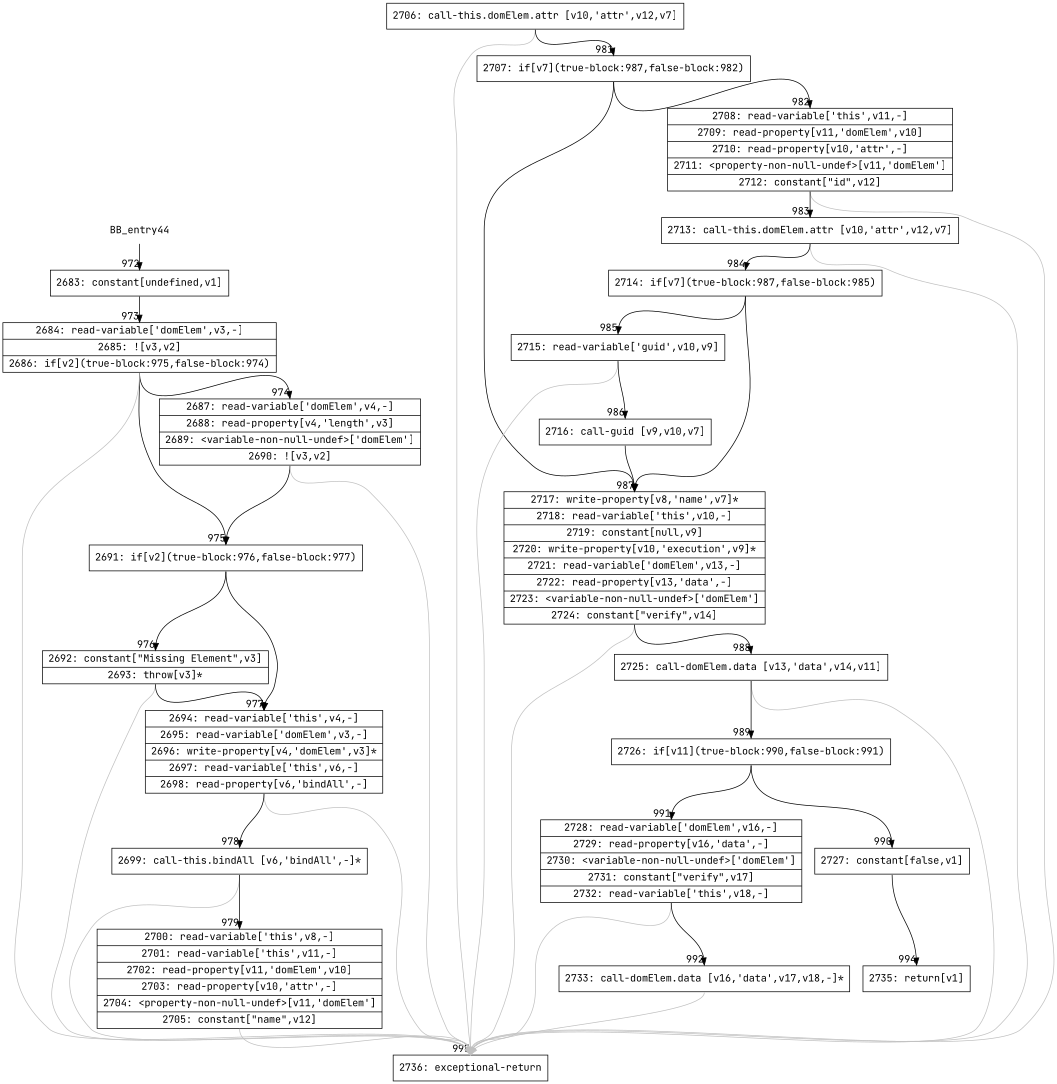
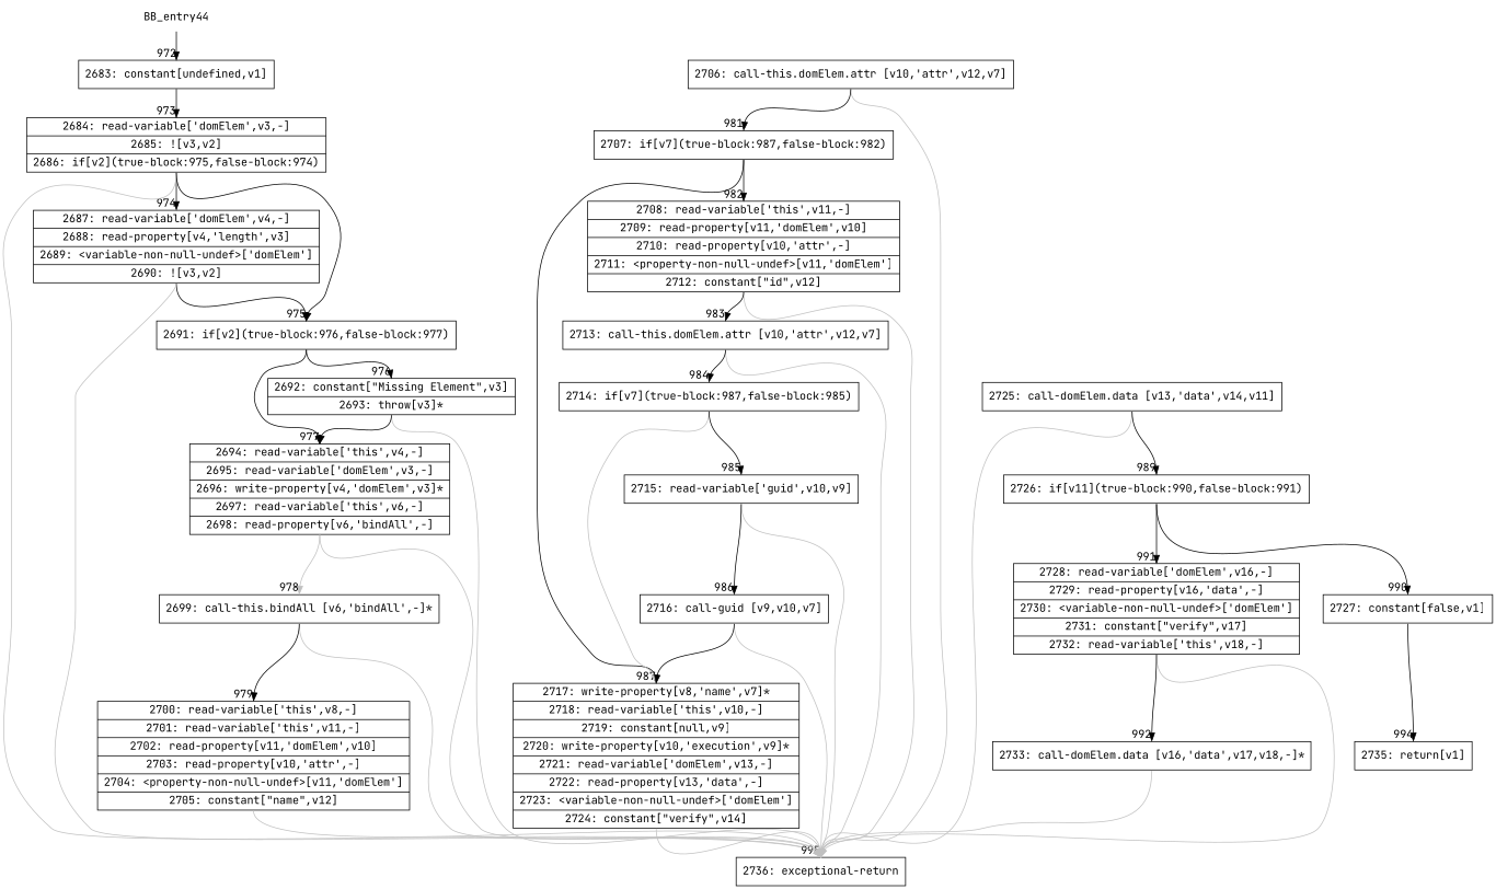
  digraph {
    fontname="JetBrains Mono"
    rankdir=TD
    node [fontname="JetBrains Mono" shape=record]
    edge [fontname="JetBrains Mono" headport=n tailport=s]
    n1 [label=BB_entry44 shape=none]
    n2 [label="{2683: constant[undefined,v1]}"]
    n3 [label="{2684: read-variable['domElem',v3,-]|2685: ![v3,v2]|2686: if[v2](true-block:975,false-block:974)}"]
    n4 [label="{2691: if[v2](true-block:976,false-block:977)}"]
    n5 [label="{2687: read-variable['domElem',v4,-]|2688: read-property[v4,'length',v3]|2689: \<variable-non-null-undef\>['domElem']|2690: ![v3,v2]}"]
    n6 [label="{2736: exceptional-return}"]
    n7 [label="{2692: constant[\"Missing Element\",v3]|2693: throw[v3]*}"]
    n8 [label="{2694: read-variable['this',v4,-]|2695: read-variable['domElem',v3,-]|2696: write-property[v4,'domElem',v3]*|2697: read-variable['this',v6,-]|2698: read-property[v6,'bindAll',-]}"]
    n9 [label="{2699: call-this.bindAll [v6,'bindAll',-]*}"]
    n10 [label="{2700: read-variable['this',v8,-]|2701: read-variable['this',v11,-]|2702: read-property[v11,'domElem',v10]|2703: read-property[v10,'attr',-]|2704: \<property-non-null-undef\>[v11,'domElem']|2705: constant[\"name\",v12]}"]
    n11 [label="{2706: call-this.domElem.attr [v10,'attr',v12,v7]}"]
    n12 [label="{2707: if[v7](true-block:987,false-block:982)}"]
    n13 [label="{2717: write-property[v8,'name',v7]*|2718: read-variable['this',v10,-]|2719: constant[null,v9]|2720: write-property[v10,'execution',v9]*|2721: read-variable['domElem',v13,-]|2722: read-property[v13,'data',-]|2723: \<variable-non-null-undef\>['domElem']|2724: constant[\"verify\",v14]}"]
    n14 [label="{2708: read-variable['this',v11,-]|2709: read-property[v11,'domElem',v10]|2710: read-property[v10,'attr',-]|2711: \<property-non-null-undef\>[v11,'domElem']|2712: constant[\"id\",v12]}"]
    n15 [label="{2725: call-domElem.data [v13,'data',v14,v11]}"]
    n16 [label="{2713: call-this.domElem.attr [v10,'attr',v12,v7]}"]
    n17 [label="{2726: if[v11](true-block:990,false-block:991)}"]
    n18 [label="{2714: if[v7](true-block:987,false-block:985)}"]
    n19 [label="{2715: read-variable['guid',v10,v9]}"]
    n20 [label="{2716: call-guid [v9,v10,v7]}"]
    n21 [label="{2727: constant[false,v1]}"]
    n22 [label="{2728: read-variable['domElem',v16,-]|2729: read-property[v16,'data',-]|2730: \<variable-non-null-undef\>['domElem']|2731: constant[\"verify\",v17]|2732: read-variable['this',v18,-]}"]
    n23 [label="{2735: return[v1]}"]
    n24 [label="{2733: call-domElem.data [v16,'data',v17,v18,-]*}"]
    n1 -> n2 [headlabel="    972"]
    n2 -> n3 [headlabel="      973"]
    n3 -> n4 [headlabel="      975"]
    n3 -> n5 [headlabel="      974"]
    n3 -> n6 [color=gray headlabel="      995"]
    n4 -> n7 [headlabel="      976"]
    n4 -> n8 [headlabel="      977"]
    n5 -> n4
    n5 -> n6 [color=gray]
    n7 -> n6 [color=gray]
    n7 -> n8
    n8 -> n6 [color=gray]
-   n8 -> n9 [headlabel="      978"]
+   n8 -> n9 [headlabel="      978" color=gray]
    n9 -> n6 [color=gray]
    n9 -> n10 [headlabel="      979"]
    n10 -> n6 [color=gray]
    n11 -> n6 [color=gray]
    n11 -> n12 [headlabel="      981"]
    n12 -> n13 [headlabel="      987"]
    n12 -> n14 [headlabel="      982"]
    n13 -> n6 [color=gray]
-   n13 -> n15 [headlabel="      988"]
    n14 -> n6 [color=gray]
    n14 -> n16 [headlabel="      983"]
    n15 -> n6 [color=gray]
    n15 -> n17 [headlabel="      989"]
    n16 -> n6 [color=gray]
    n16 -> n18 [headlabel="      984"]
    n17 -> n21 [headlabel="      990"]
    n17 -> n22 [headlabel="      991"]
-   n18 -> n13
+   n18 -> n13 [color=gray]
    n18 -> n19 [headlabel="      985"]
    n19 -> n6 [color=gray]
    n19 -> n20 [headlabel="      986"]
+   n20 -> n6 [color=gray]
    n20 -> n13
    n21 -> n23 [headlabel="      994"]
    n22 -> n6 [color=gray]
    n22 -> n24 [headlabel="      992"]
    n24 -> n6 [color=gray]
  }
